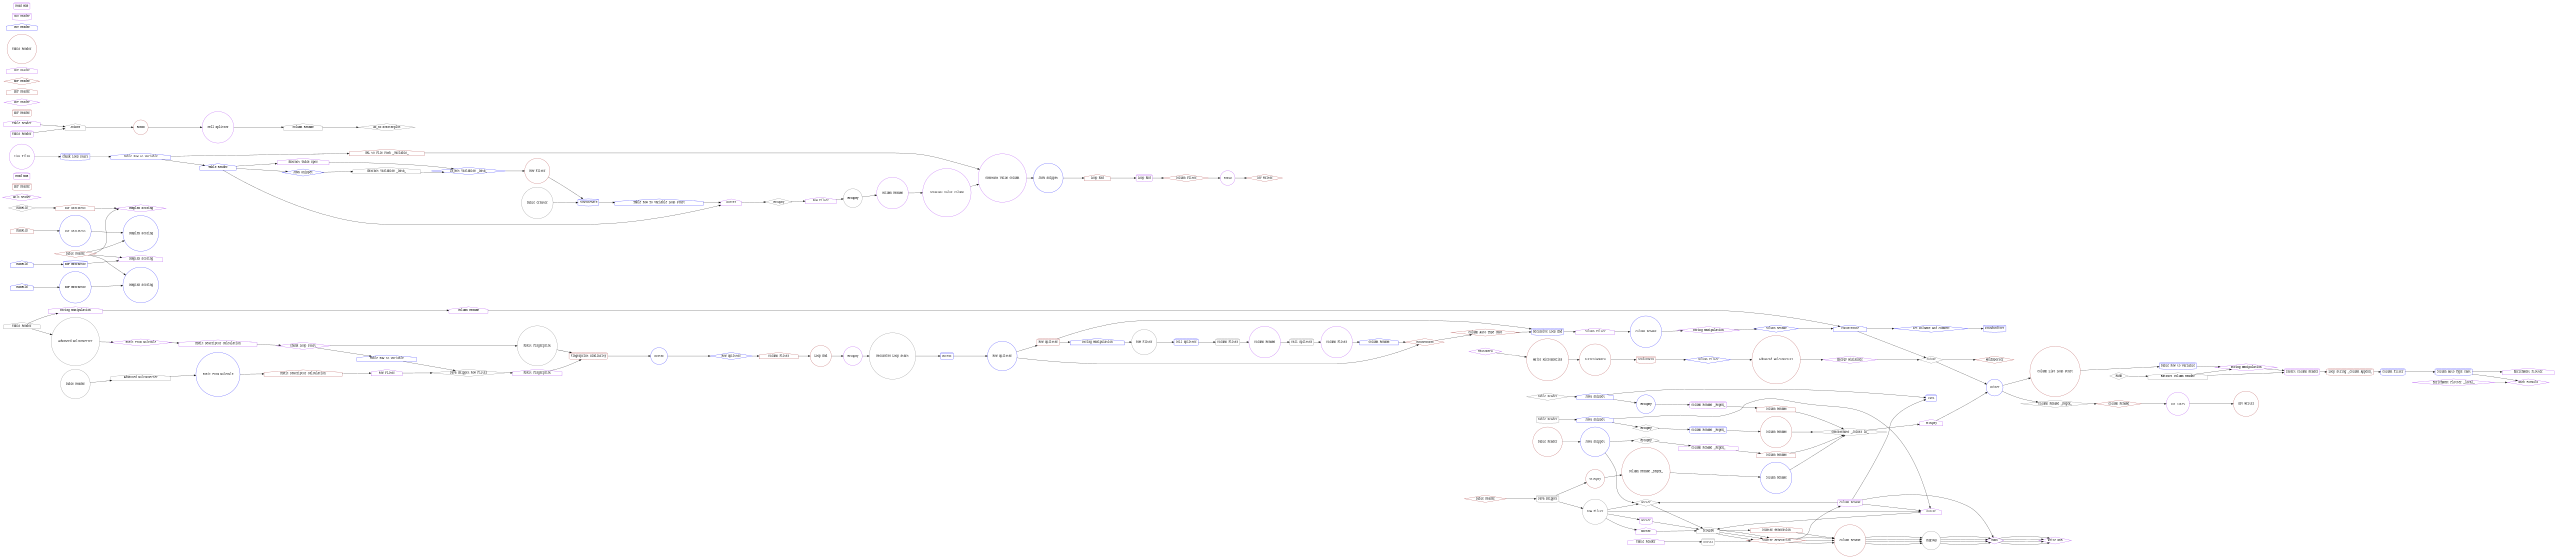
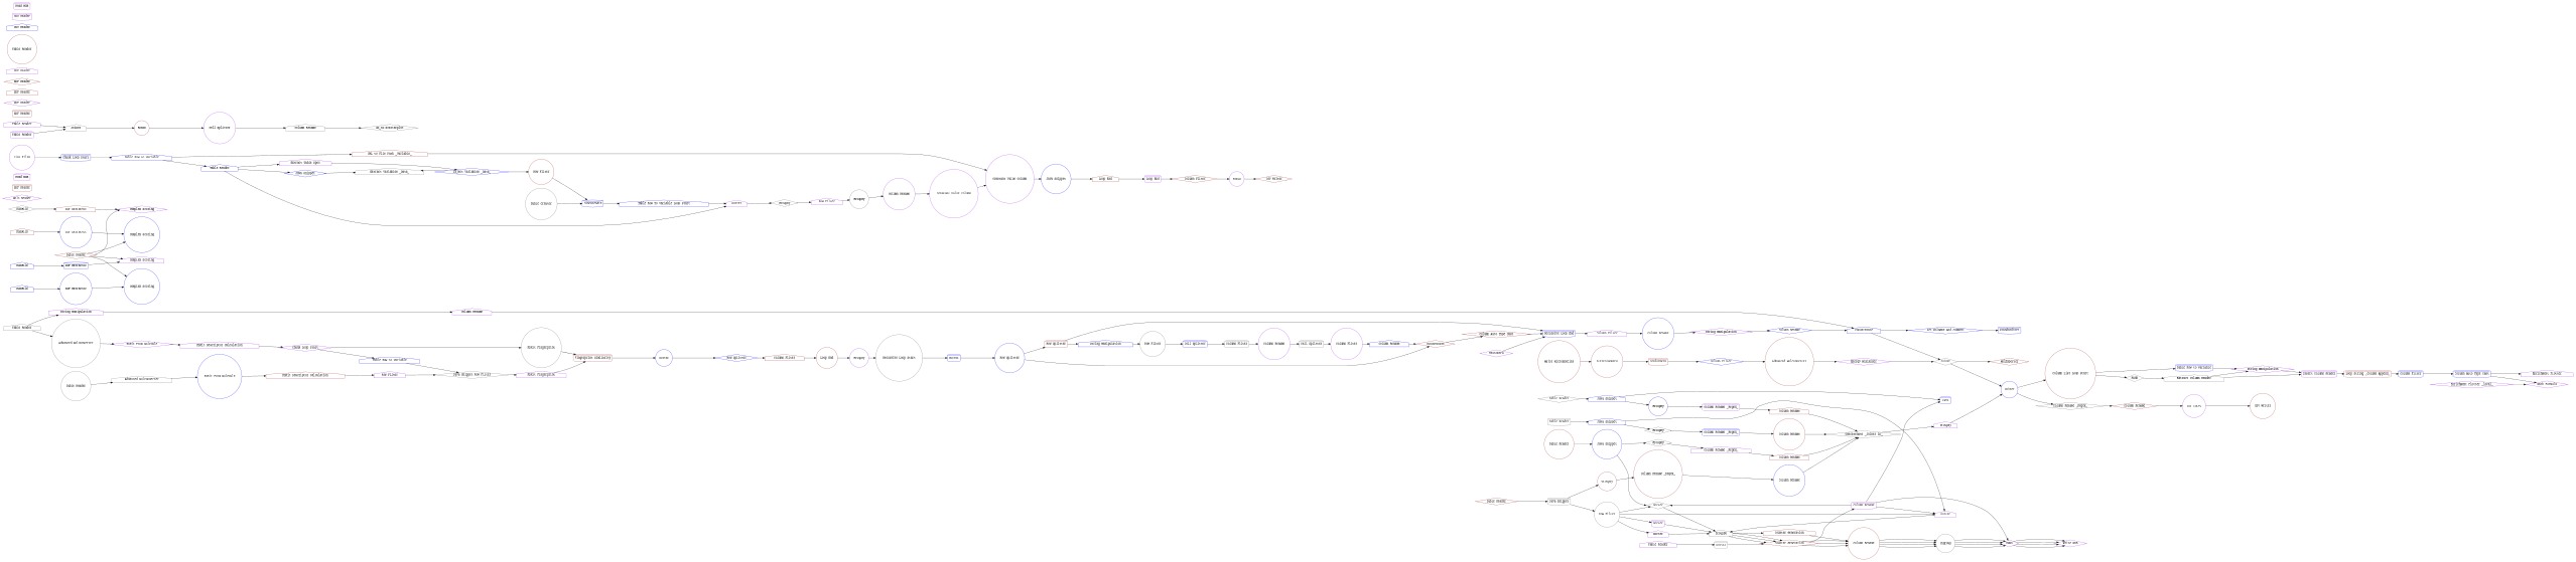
  digraph {
    fontname="Courier Prime"
    rankdir=LR
    node [color=purple fontname="Courier Prime" shape=house]
    edge [fontname="Courier Prime"]
    n1 [color=brown label="RDKit Descriptor Calculation"]
    n2 [label="Row Filter"]
    n3 [color=gray40 label="Java Snippet Row Filter" shape=diamond]
    n4 [label=RMSD shape=diamond]
    n5 [label="Write MDB" shape=diamond]
    n6 [color=blue label="RDKit From Molecule" shape=circle]
    n7 [label="RDKit From Molecule" shape=diamond]
    n8 [label="RDKit Descriptor Calculation"]
    n9 [label="Chunk Loop Start" shape=diamond]
    n10 [color=gray40 label="RDKit Fingerprint" shape=circle]
    n11 [color=blue label="Table Row to Variable"]
    n12 [label="RDKit Fingerprint"]
    n13 [color=brown label="Fingerprint Similarity" shape=cylinder]
    n14 [color=blue label=Sorter shape=circle]
    n15 [color=blue label="Row Splitter" shape=diamond]
    n16 [color=brown label="Column Filter"]
    n17 [color=brown label="Loop End" shape=circle]
    n18 [label=GroupBy shape=circle]
    n19 [color=gray40 label="Recursive Loop Start" shape=circle]
    n20 [color=brown label=MolExporter shape=diamond]
    n21 [color=brown label="SDF Extractor"]
    n22 [label="Complex Scoring" shape=diamond]
    n23 [color=gray40 label="Java Snippet" shape=cylinder]
    n24 [color=brown label=GroupBy shape=circle]
    n25 [color=gray40 label="Row Filter" shape=circle]
    n26 [color=brown label="Column Rename _Regex_" shape=circle]
    n27 [color=gray40 label=Sorter shape=diamond]
    n28 [label=Sorter]
    n29 [label=Sorter]
    n30 [label=Sorter shape=cylinder]
    n31 [color=blue label="Column Rename" shape=circle]
    n32 [label="Mol2 Reader" shape=diamond]
    n33 [color=gray40 label="Concatenate _Joiner in_" shape=diamond]
    n34 [label=GroupBy]
    n35 [color=blue label=Joiner shape=circle]
    n36 [color=gray40 label="Column Rename _Regex_" shape=diamond]
    n37 [color=brown label="Column List Loop Start" shape=circle]
    n38 [color=brown label="Column Rename" shape=diamond]
    n39 [label="SDF Curve" shape=circle]
    n40 [color=brown label="CSV Writer" shape=circle]
    n41 [color=blue label="SDF Extractor" shape=circle]
    n42 [color=blue label="Complex Scoring" shape=circle]
    n43 [color=blue label=GroupBy shape=circle]
    n44 [label="Column Rename _Regex_" shape=cylinder]
    n45 [color=brown label="Column Rename"]
    n46 [color=blue label="SDF Extractor" shape=cylinder]
    n47 [label="Complex Scoring"]
    n48 [color=gray40 label=GroupBy shape=diamond]
    n49 [color=blue label="Column Rename _Regex_" shape=cylinder]
    n50 [color=brown label="Column Rename" shape=circle]
    n51 [color=blue label="SDF Extractor" shape=circle]
    n52 [color=blue label="Complex Scoring" shape=circle]
    n53 [color=gray40 label=GroupBy shape=diamond]
    n54 [label="Column Rename _Regex_"]
    n55 [color=brown label="Column Rename"]
    n56 [label="Enrichment Plotter"]
    n57 [color=blue label=Concatenate]
    n58 [color=blue label="Set MolName And Comment" shape=diamond]
    n59 [color=gray40 label=Joiner shape=diamond]
    n60 [color=blue label=Standardizer shape=cylinder]
    n61 [label="String Manipulation"]
    n62 [label="Column Rename"]
    n63 [label="String Manipulation" shape=diamond]
    n64 [color=blue label="Column Rename" shape=diamond]
    n65 [color=blue label="Java Snippet"]
    3281 [color=blue shape=cylinder]
    n67 [color=blue label="Java Snippet" shape=circle]
    n68 [color=gray40 label=GroupBy]
    n69 [color=blue label="Java Snippet"]
    n70 [color=blue label="Table Row to Variable" shape=cylinder]
    n71 [color=gray40 label=Rank shape=diamond]
    n72 [color=brown label="SDF Reader" shape=cylinder]
    n73 [label="Read MDB" shape=cylinder]
    n74 [color=brown label="Counter Generation" shape=diamond]
    n75 [color=brown label="Counter Generation"]
    n76 [color=brown label="Column Rename" shape=circle]
    n77 [label="Column Rename" shape=cylinder]
    n78 [color=gray40 label=Ungroup shape=circle]
    n79 [label=Tautomers shape=diamond]
    n80 [color=brown label="Major Microspecies" shape=circle]
    n81 [color=brown label=Stereoisomers shape=circle]
    n82 [color=brown label=Conformers shape=cylinder]
    n83 [color=blue label="Column Filter" shape=diamond]
    n84 [color=brown label="Advanced MolConverter" shape=circle]
    n85 [label="Energy Minimizer" shape=diamond]
    n86 [color=blue label="Java Snippet" shape=diamond]
    n87 [color=gray40 label="Extract Variables _Data_"]
    n88 [color=blue label="Inject Variables _Data_" shape=diamond]
    n89 [color=brown label="Row Filter" shape=circle]
    n90 [color=blue label=Concatenate shape=cylinder]
    n91 [label=Sorter]
    n92 [color=gray40 label=GroupBy shape=diamond]
    n93 [label="Row Filter"]
    n94 [color=gray40 label="Table Creator" shape=circle]
    n95 [color=blue label="Table Row To Variable Loop Start"]
    n96 [label="Extract Table Spec"]
    n97 [label="Loop End" shape=cylinder]
    n98 [color=brown label="Column Filter" shape=diamond]
    n99 [label=RowID shape=circle]
    n100 [label="Constant Value Column" shape=circle]
    n101 [color=blue label="Java Snippet" shape=circle]
    n102 [color=brown label="Loop End"]
    n103 [color=brown label="URL to File Path _Variable_"]
    n104 [color=gray40 label=GroupBy shape=circle]
    n105 [label="Column Rename" shape=circle]
    n106 [label="Constant Value Column" shape=circle]
    n107 [color=brown label="CSV Writer" shape=diamond]
    n108 [color=gray40 label=Sorter shape=cylinder]
    n109 [color=gray40 label=Joiner]
    n110 [color=brown label=RowID shape=circle]
    n111 [label="Cell Splitter" shape=circle]
    n112 [color=blue label="Chunk Loop Start" shape=cylinder]
    n113 [color=blue label="Table Row to Variable"]
    n114 [color=blue label="Table Reader"]
    n115 [color=gray40 label="2D_3D Scatterplot" shape=diamond]
    n116 [color=gray40 label="Column Rename"]
    n117 [color=blue label=Sorter shape=cylinder]
    n118 [color=brown label="SDF Reader" shape=cylinder]
    n119 [label="SDF Reader" shape=diamond]
    n120 [color=brown label="SDF Reader"]
    n121 [label="String Manipulation" shape=diamond]
    n122 [label="Insert Column Header" shape=cylinder]
    n123 [color=brown label="Loop String _Column Append_" shape=cylinder]
    n124 [color=blue label="Column Filter" shape=cylinder]
    n125 [color=gray40 label="Extract Column Header"]
    n126 [color=blue label="Column Auto Type Cast" shape=cylinder]
    n127 [label="Math Formula" shape=diamond]
    n128 [label="Enrichment Plotter _local_" shape=diamond]
    n129 [color=brown label="Row Splitter" shape=cylinder]
    n130 [color=blue label="Recursive Loop End" shape=cylinder]
    n131 [color=blue label="String Manipulation"]
    n132 [label="Column Filter"]
    n133 [color=gray40 label="Row Filter" shape=circle]
    n134 [color=blue label="Row Splitter" shape=circle]
    n135 [color=blue label="Column Rename" shape=circle]
    n136 [color=blue label="Cell Splitter" shape=cylinder]
    n137 [color=gray40 label="Column Filter" shape=cylinder]
    n138 [label="Column Rename" shape=circle]
    n139 [color=gray40 label="Cell Splitter" shape=cylinder]
    n140 [label="Column Filter" shape=circle]
    n141 [color=brown label=Concatenate shape=diamond]
    n142 [color=brown label="Column Auto Type Cast" shape=diamond]
    n143 [color=blue label="Column Rename"]
    n144 [color=brown label="SDF Reader" shape=diamond]
    n145 [label="SDF Reader"]
    n146 [color=gray40 label="Table Reader" shape=circle]
    n147 [color=gray40 label="Advanced MolConverter"]
    n148 [color=gray40 label="Table Reader"]
    n149 [color=gray40 label="Advanced MolConverter" shape=circle]
    n150 [color=brown label="Table Reader" shape=diamond]
    n151 [color=gray40 label="Table Reader" shape=diamond]
    n152 [color=gray40 label="Table Reader" shape=cylinder]
    n153 [color=brown label="Table Reader" shape=circle]
    n154 [color=brown label="Table Reader" shape=diamond]
    n155 [label="Table Reader"]
    n156 [label="List Files" shape=circle]
    n157 [label="Table Reader"]
    n158 [label="Table Reader" shape=cylinder]
    n159 [color=brown label="Table Reader" shape=circle]
    n160 [color=blue label="CSV Reader"]
    n161 [label="CSV Reader" shape=cylinder]
    n162 [label="Read MDB" shape=cylinder]
    n163 [color=gray40 label=RunGold shape=diamond]
    n164 [color=brown label=RunGold]
    n165 [color=blue label=RunGold]
    n166 [color=blue label=RunGold]
    n1 -> n2
    n2 -> n3
    n3 -> n12
    n4 -> n5
    n4 -> n5
    n4 -> n5
    n4 -> n5
    n6 -> n1
    n7 -> n8
    n8 -> n9
    n9 -> n10
    n9 -> n11
    n10 -> n13
    n11 -> n3
    n12 -> n13
    n13 -> n14
    n14 -> n15
    n15 -> n16
    n16 -> n17
    n17 -> n18
    n18 -> n19
    n19 -> n117
    n21 -> n22
    n23 -> n24
    n23 -> n25
    n24 -> n26
    n25 -> n27
    n25 -> n28
    n25 -> n29
    n25 -> n30
    n26 -> n31
    n27 -> n68
    n28 -> n68
    n29 -> n68
    n30 -> n68
    n31 -> n33
    n33 -> n34
    n34 -> n35
    n35 -> n36
    n35 -> n37
    n36 -> n38
    n37 -> n70
+   n37 -> n71
    n38 -> n39
    n39 -> n40
    n41 -> n42
    n43 -> n44
    n44 -> n45
    n45 -> n33
    n46 -> n47
    n48 -> n49
    n49 -> n50
    n50 -> n33
    n51 -> n52
    n53 -> n54
    n54 -> n55
    n55 -> n33
    n57 -> n58
    n57 -> n59
    n58 -> n60
    n59 -> n20
    n59 -> n35
    n61 -> n62
    n62 -> n57
    n63 -> n64
    n64 -> n57
    n65 -> n43
    n65 -> 3281
    n67 -> n27
    n67 -> n53
    n68 -> n74
    n68 -> n74
    n68 -> n74
    n68 -> n75
    n69 -> n28
    n69 -> n48
    n70 -> n121
    n71 -> n125
    n74 -> n76
    n74 -> n76
    n74 -> n76
    n74 -> n77
    n75 -> n76
    n76 -> n78
    n76 -> n78
    n76 -> n78
    n76 -> n78
    n77 -> n4
    n77 -> n27
    n77 -> n28
    n77 -> 3281
    n78 -> n4
    n78 -> n4
    n78 -> n4
    n78 -> n4
-   n79 -> n80
+   n79 -> n130
    n80 -> n81
    n81 -> n82
    n82 -> n83
    n83 -> n84
    n84 -> n85
    n85 -> n59
    n86 -> n87
-   n87 -> n88
+   n88 -> n87
    n88 -> n89
    n89 -> n90
    n90 -> n95
    n91 -> n92
    n92 -> n93
    n93 -> n104
    n94 -> n90
    n95 -> n91
    n96 -> n88
    n97 -> n98
    n98 -> n99
    n99 -> n107
    n100 -> n101
    n101 -> n102
    n102 -> n97
    n103 -> n100
    n104 -> n105
    n105 -> n106
    n106 -> n100
    n108 -> n74
    n109 -> n110
    n110 -> n111
    n111 -> n116
    n112 -> n113
    n113 -> n103
    n113 -> n114
    n114 -> n86
    n114 -> n91
    n114 -> n96
    n116 -> n115
    n117 -> n134
    n121 -> n122
    n122 -> n123
    n123 -> n124
    n124 -> n126
    n125 -> n121
    n125 -> n122
    n126 -> n56
    n126 -> n127
    n128 -> n127
    n129 -> n130
    n129 -> n131
    n130 -> n132
    n131 -> n133
    n132 -> n135
    n133 -> n136
    n134 -> n129
    n134 -> n141
    n135 -> n63
    n136 -> n137
    n137 -> n138
    n138 -> n139
    n139 -> n140
    n140 -> n143
    n141 -> n142
    n142 -> n130
    n143 -> n141
    n146 -> n147
    n147 -> n6
    n148 -> n61
    n148 -> n149
    n149 -> n7
    n150 -> n23
    n151 -> n65
    n152 -> n69
    n153 -> n67
    n154 -> n22
    n154 -> n42
    n154 -> n47
    n154 -> n52
    n155 -> n108
    n156 -> n112
    n157 -> n109
    n158 -> n109
    n163 -> n21
    n164 -> n41
    n165 -> n46
    n166 -> n51
  }
